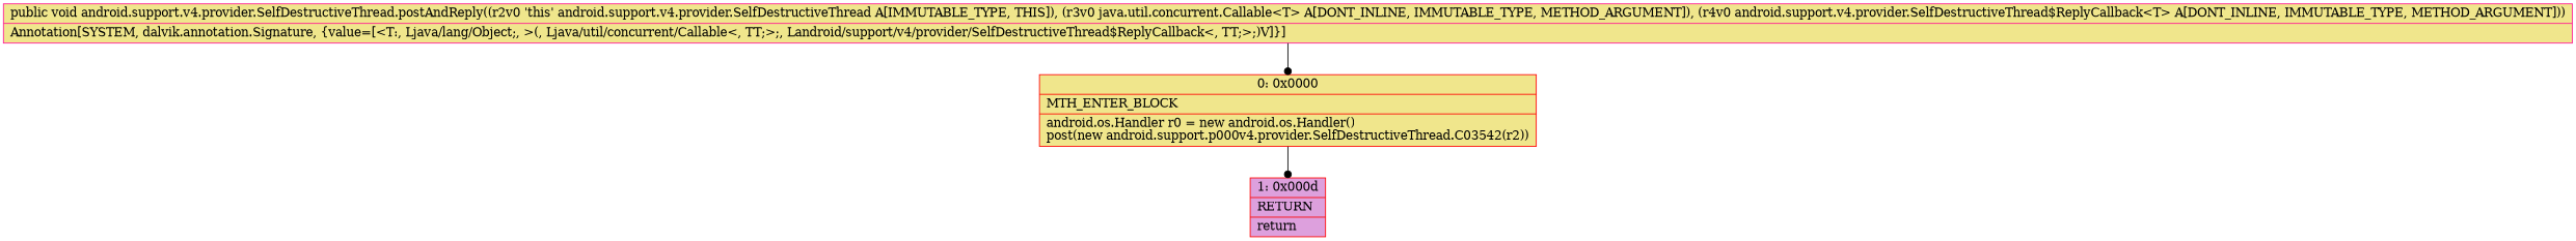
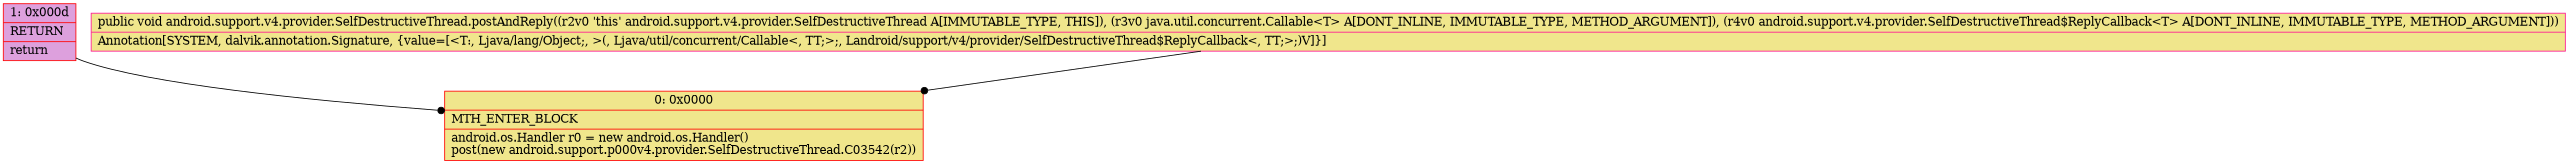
  digraph {
    node [shape=record style=filled fillcolor=khaki color=red]
    edge [style=solid arrowhead=dot]
    n1 [label="{0\:\ 0x0000|MTH_ENTER_BLOCK\l|android.os.Handler r0 = new android.os.Handler()\lpost(new android.support.p000v4.provider.SelfDestructiveThread.C03542(r2))\l}"]
    n2 [label="{1\:\ 0x000d|RETURN\l|return\l}" fillcolor=plum]
    n3 [label="{public void android.support.v4.provider.SelfDestructiveThread.postAndReply((r2v0 'this' android.support.v4.provider.SelfDestructiveThread A[IMMUTABLE_TYPE, THIS]), (r3v0 java.util.concurrent.Callable\<T\> A[DONT_INLINE, IMMUTABLE_TYPE, METHOD_ARGUMENT]), (r4v0 android.support.v4.provider.SelfDestructiveThread$ReplyCallback\<T\> A[DONT_INLINE, IMMUTABLE_TYPE, METHOD_ARGUMENT]))  | Annotation[SYSTEM, dalvik.annotation.Signature, \{value=[\<T:, Ljava\/lang\/Object;, \>(, Ljava\/util\/concurrent\/Callable\<, TT;\>;, Landroid\/support\/v4\/provider\/SelfDestructiveThread$ReplyCallback\<, TT;\>;)V]\}]\l}" color=deeppink]
-   n1 -> n2
+   n2 -> n1
    n3 -> n1
  }
